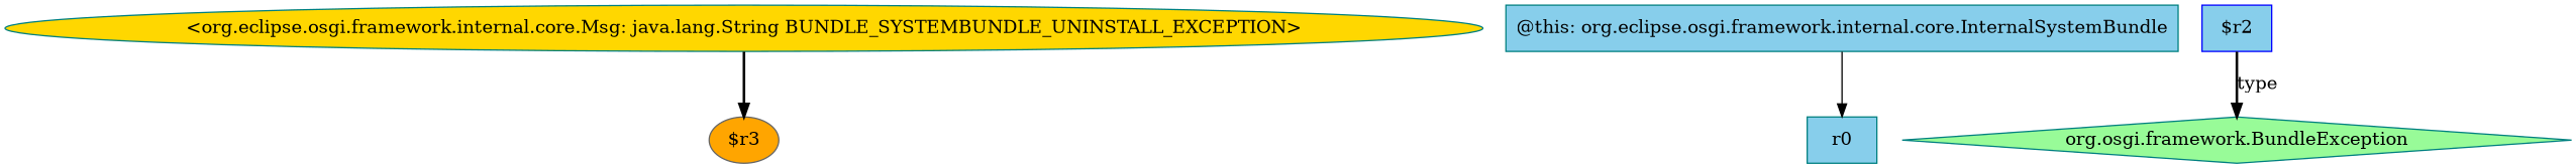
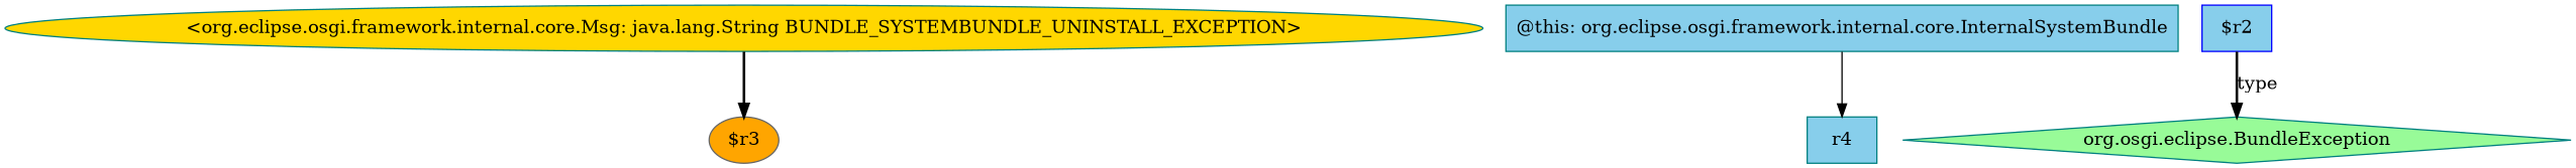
  digraph {
    node [color=teal fillcolor=skyblue shape=box style=filled]
    edge [style=bold]
    n1 [fillcolor=gold label="<org.eclipse.osgi.framework.internal.core.Msg: java.lang.String BUNDLE_SYSTEMBUNDLE_UNINSTALL_EXCEPTION>" shape=ellipse]
    n2 [color=gray40 fillcolor=orange label="$r3" shape=ellipse]
    n3 [label="@this: org.eclipse.osgi.framework.internal.core.InternalSystemBundle"]
-   n4 [label=r0]
-   n5 [fillcolor=palegreen label="org.osgi.framework.BundleException" shape=diamond]
+   n4 [label=r4]
+   n5 [fillcolor=palegreen label="org.osgi.eclipse.BundleException" shape=diamond]
    n6 [color=blue label="$r2"]
    n1 -> n2
    n3 -> n4 [style=solid]
    n6 -> n5 [label=type]
  }
